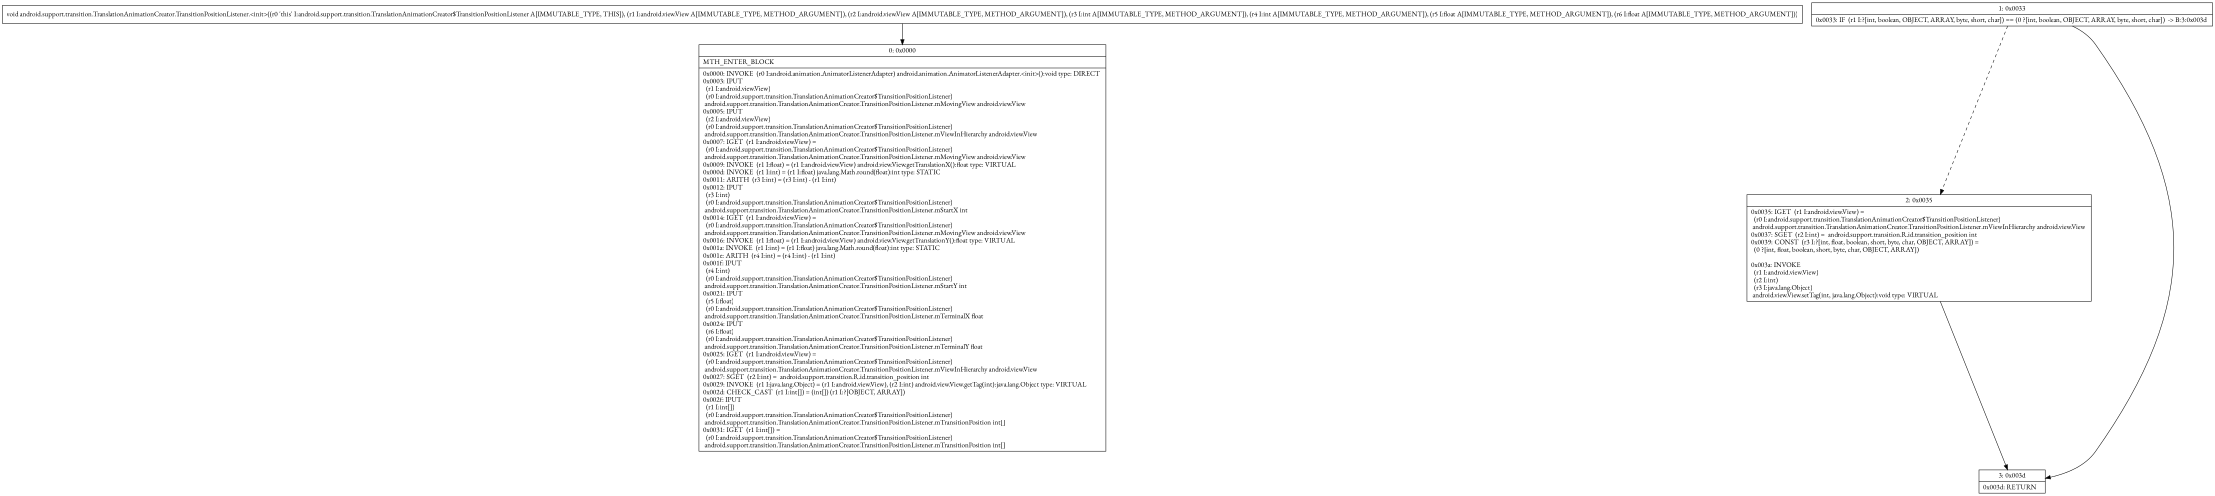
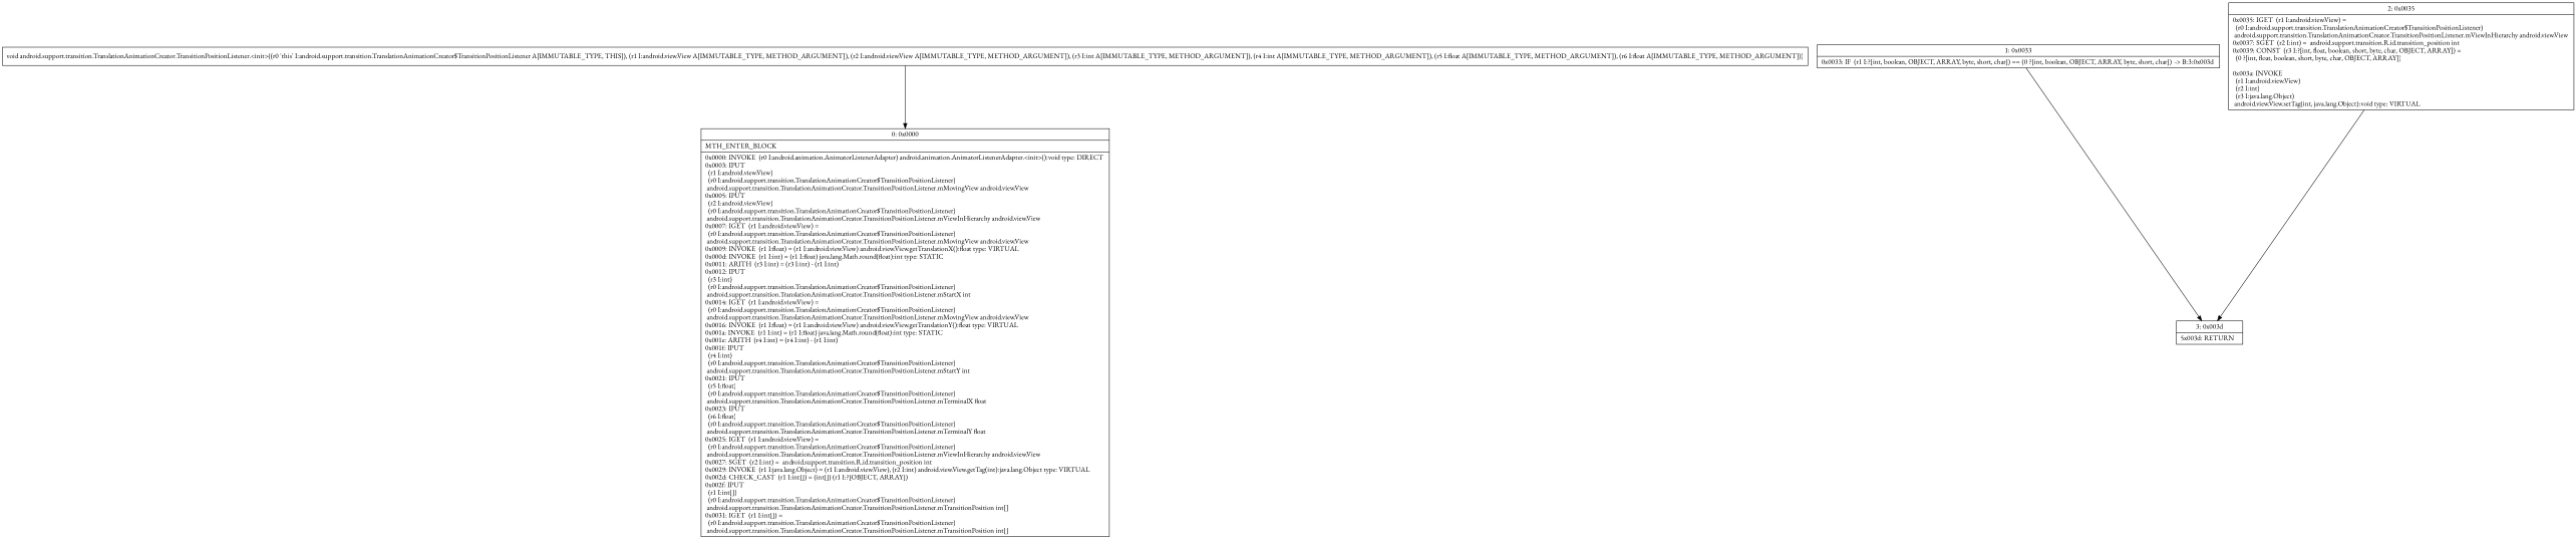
  digraph {
    fontname="EB Garamond"
    node [fontname="EB Garamond" shape=record]
    edge [fontname="EB Garamond"]
-   n1 [label="{0\:\ 0x0000|MTH_ENTER_BLOCK\l|0x0000: INVOKE  (r0 I:android.animation.AnimatorListenerAdapter) android.animation.AnimatorListenerAdapter.\<init\>():void type: DIRECT \l0x0003: IPUT  \l  (r1 I:android.view.View)\l  (r0 I:android.support.transition.TranslationAnimationCreator$TransitionPositionListener)\l android.support.transition.TranslationAnimationCreator.TransitionPositionListener.mMovingView android.view.View \l0x0005: IPUT  \l  (r2 I:android.view.View)\l  (r0 I:android.support.transition.TranslationAnimationCreator$TransitionPositionListener)\l android.support.transition.TranslationAnimationCreator.TransitionPositionListener.mViewInHierarchy android.view.View \l0x0007: IGET  (r1 I:android.view.View) = \l  (r0 I:android.support.transition.TranslationAnimationCreator$TransitionPositionListener)\l android.support.transition.TranslationAnimationCreator.TransitionPositionListener.mMovingView android.view.View \l0x0009: INVOKE  (r1 I:float) = (r1 I:android.view.View) android.view.View.getTranslationX():float type: VIRTUAL \l0x000d: INVOKE  (r1 I:int) = (r1 I:float) java.lang.Math.round(float):int type: STATIC \l0x0011: ARITH  (r3 I:int) = (r3 I:int) \- (r1 I:int) \l0x0012: IPUT  \l  (r3 I:int)\l  (r0 I:android.support.transition.TranslationAnimationCreator$TransitionPositionListener)\l android.support.transition.TranslationAnimationCreator.TransitionPositionListener.mStartX int \l0x0014: IGET  (r1 I:android.view.View) = \l  (r0 I:android.support.transition.TranslationAnimationCreator$TransitionPositionListener)\l android.support.transition.TranslationAnimationCreator.TransitionPositionListener.mMovingView android.view.View \l0x0016: INVOKE  (r1 I:float) = (r1 I:android.view.View) android.view.View.getTranslationY():float type: VIRTUAL \l0x001a: INVOKE  (r1 I:int) = (r1 I:float) java.lang.Math.round(float):int type: STATIC \l0x001e: ARITH  (r4 I:int) = (r4 I:int) \- (r1 I:int) \l0x001f: IPUT  \l  (r4 I:int)\l  (r0 I:android.support.transition.TranslationAnimationCreator$TransitionPositionListener)\l android.support.transition.TranslationAnimationCreator.TransitionPositionListener.mStartY int \l0x0021: IPUT  \l  (r5 I:float)\l  (r0 I:android.support.transition.TranslationAnimationCreator$TransitionPositionListener)\l android.support.transition.TranslationAnimationCreator.TransitionPositionListener.mTerminalX float \l0x0024: IPUT  \l  (r6 I:float)\l  (r0 I:android.support.transition.TranslationAnimationCreator$TransitionPositionListener)\l android.support.transition.TranslationAnimationCreator.TransitionPositionListener.mTerminalY float \l0x0025: IGET  (r1 I:android.view.View) = \l  (r0 I:android.support.transition.TranslationAnimationCreator$TransitionPositionListener)\l android.support.transition.TranslationAnimationCreator.TransitionPositionListener.mViewInHierarchy android.view.View \l0x0027: SGET  (r2 I:int) =  android.support.transition.R.id.transition_position int \l0x0029: INVOKE  (r1 I:java.lang.Object) = (r1 I:android.view.View), (r2 I:int) android.view.View.getTag(int):java.lang.Object type: VIRTUAL \l0x002d: CHECK_CAST  (r1 I:int[]) = (int[]) (r1 I:?[OBJECT, ARRAY]) \l0x002f: IPUT  \l  (r1 I:int[])\l  (r0 I:android.support.transition.TranslationAnimationCreator$TransitionPositionListener)\l android.support.transition.TranslationAnimationCreator.TransitionPositionListener.mTransitionPosition int[] \l0x0031: IGET  (r1 I:int[]) = \l  (r0 I:android.support.transition.TranslationAnimationCreator$TransitionPositionListener)\l android.support.transition.TranslationAnimationCreator.TransitionPositionListener.mTransitionPosition int[] \l}"]
+   n1 [label="{0\:\ 0x0000|MTH_ENTER_BLOCK\l|0x0000: INVOKE  (r0 I:android.animation.AnimatorListenerAdapter) android.animation.AnimatorListenerAdapter.\<init\>():void type: DIRECT \l0x0003: IPUT  \l  (r1 I:android.view.View)\l  (r0 I:android.support.transition.TranslationAnimationCreator$TransitionPositionListener)\l android.support.transition.TranslationAnimationCreator.TransitionPositionListener.mMovingView android.view.View \l0x0005: IPUT  \l  (r2 I:android.view.View)\l  (r0 I:android.support.transition.TranslationAnimationCreator$TransitionPositionListener)\l android.support.transition.TranslationAnimationCreator.TransitionPositionListener.mViewInHierarchy android.view.View \l0x0007: IGET  (r1 I:android.view.View) = \l  (r0 I:android.support.transition.TranslationAnimationCreator$TransitionPositionListener)\l android.support.transition.TranslationAnimationCreator.TransitionPositionListener.mMovingView android.view.View \l0x0009: INVOKE  (r1 I:float) = (r1 I:android.view.View) android.view.View.getTranslationX():float type: VIRTUAL \l0x000d: INVOKE  (r1 I:int) = (r1 I:float) java.lang.Math.round(float):int type: STATIC \l0x0011: ARITH  (r3 I:int) = (r3 I:int) \- (r1 I:int) \l0x0012: IPUT  \l  (r3 I:int)\l  (r0 I:android.support.transition.TranslationAnimationCreator$TransitionPositionListener)\l android.support.transition.TranslationAnimationCreator.TransitionPositionListener.mStartX int \l0x0014: IGET  (r1 I:android.view.View) = \l  (r0 I:android.support.transition.TranslationAnimationCreator$TransitionPositionListener)\l android.support.transition.TranslationAnimationCreator.TransitionPositionListener.mMovingView android.view.View \l0x0016: INVOKE  (r1 I:float) = (r1 I:android.view.View) android.view.View.getTranslationY():float type: VIRTUAL \l0x001a: INVOKE  (r1 I:int) = (r1 I:float) java.lang.Math.round(float):int type: STATIC \l0x001e: ARITH  (r4 I:int) = (r4 I:int) \- (r1 I:int) \l0x001f: IPUT  \l  (r4 I:int)\l  (r0 I:android.support.transition.TranslationAnimationCreator$TransitionPositionListener)\l android.support.transition.TranslationAnimationCreator.TransitionPositionListener.mStartY int \l0x0021: IPUT  \l  (r5 I:float)\l  (r0 I:android.support.transition.TranslationAnimationCreator$TransitionPositionListener)\l android.support.transition.TranslationAnimationCreator.TransitionPositionListener.mTerminalX float \l0x0023: IPUT  \l  (r6 I:float)\l  (r0 I:android.support.transition.TranslationAnimationCreator$TransitionPositionListener)\l android.support.transition.TranslationAnimationCreator.TransitionPositionListener.mTerminalY float \l0x0025: IGET  (r1 I:android.view.View) = \l  (r0 I:android.support.transition.TranslationAnimationCreator$TransitionPositionListener)\l android.support.transition.TranslationAnimationCreator.TransitionPositionListener.mViewInHierarchy android.view.View \l0x0027: SGET  (r2 I:int) =  android.support.transition.R.id.transition_position int \l0x0029: INVOKE  (r1 I:java.lang.Object) = (r1 I:android.view.View), (r2 I:int) android.view.View.getTag(int):java.lang.Object type: VIRTUAL \l0x002d: CHECK_CAST  (r1 I:int[]) = (int[]) (r1 I:?[OBJECT, ARRAY]) \l0x002f: IPUT  \l  (r1 I:int[])\l  (r0 I:android.support.transition.TranslationAnimationCreator$TransitionPositionListener)\l android.support.transition.TranslationAnimationCreator.TransitionPositionListener.mTransitionPosition int[] \l0x0031: IGET  (r1 I:int[]) = \l  (r0 I:android.support.transition.TranslationAnimationCreator$TransitionPositionListener)\l android.support.transition.TranslationAnimationCreator.TransitionPositionListener.mTransitionPosition int[] \l}"]
    n2 [label="{1\:\ 0x0033|0x0033: IF  (r1 I:?[int, boolean, OBJECT, ARRAY, byte, short, char]) == (0 ?[int, boolean, OBJECT, ARRAY, byte, short, char])  \-\> B:3:0x003d \l}"]
    n3 [label="{2\:\ 0x0035|0x0035: IGET  (r1 I:android.view.View) = \l  (r0 I:android.support.transition.TranslationAnimationCreator$TransitionPositionListener)\l android.support.transition.TranslationAnimationCreator.TransitionPositionListener.mViewInHierarchy android.view.View \l0x0037: SGET  (r2 I:int) =  android.support.transition.R.id.transition_position int \l0x0039: CONST  (r3 I:?[int, float, boolean, short, byte, char, OBJECT, ARRAY]) = \l  (0 ?[int, float, boolean, short, byte, char, OBJECT, ARRAY])\l \l0x003a: INVOKE  \l  (r1 I:android.view.View)\l  (r2 I:int)\l  (r3 I:java.lang.Object)\l android.view.View.setTag(int, java.lang.Object):void type: VIRTUAL \l}"]
-   n4 [label="{3\:\ 0x003d|0x003d: RETURN   \l}"]
+   n4 [label="{3\:\ 0x003d|5x003d: RETURN   \l}"]
    n5 [label="{void android.support.transition.TranslationAnimationCreator.TransitionPositionListener.\<init\>((r0 'this' I:android.support.transition.TranslationAnimationCreator$TransitionPositionListener A[IMMUTABLE_TYPE, THIS]), (r1 I:android.view.View A[IMMUTABLE_TYPE, METHOD_ARGUMENT]), (r2 I:android.view.View A[IMMUTABLE_TYPE, METHOD_ARGUMENT]), (r3 I:int A[IMMUTABLE_TYPE, METHOD_ARGUMENT]), (r4 I:int A[IMMUTABLE_TYPE, METHOD_ARGUMENT]), (r5 I:float A[IMMUTABLE_TYPE, METHOD_ARGUMENT]), (r6 I:float A[IMMUTABLE_TYPE, METHOD_ARGUMENT])) }"]
-   n2 -> n3 [style=dashed]
    n2 -> n4
    n3 -> n4
    n5 -> n1
  }
